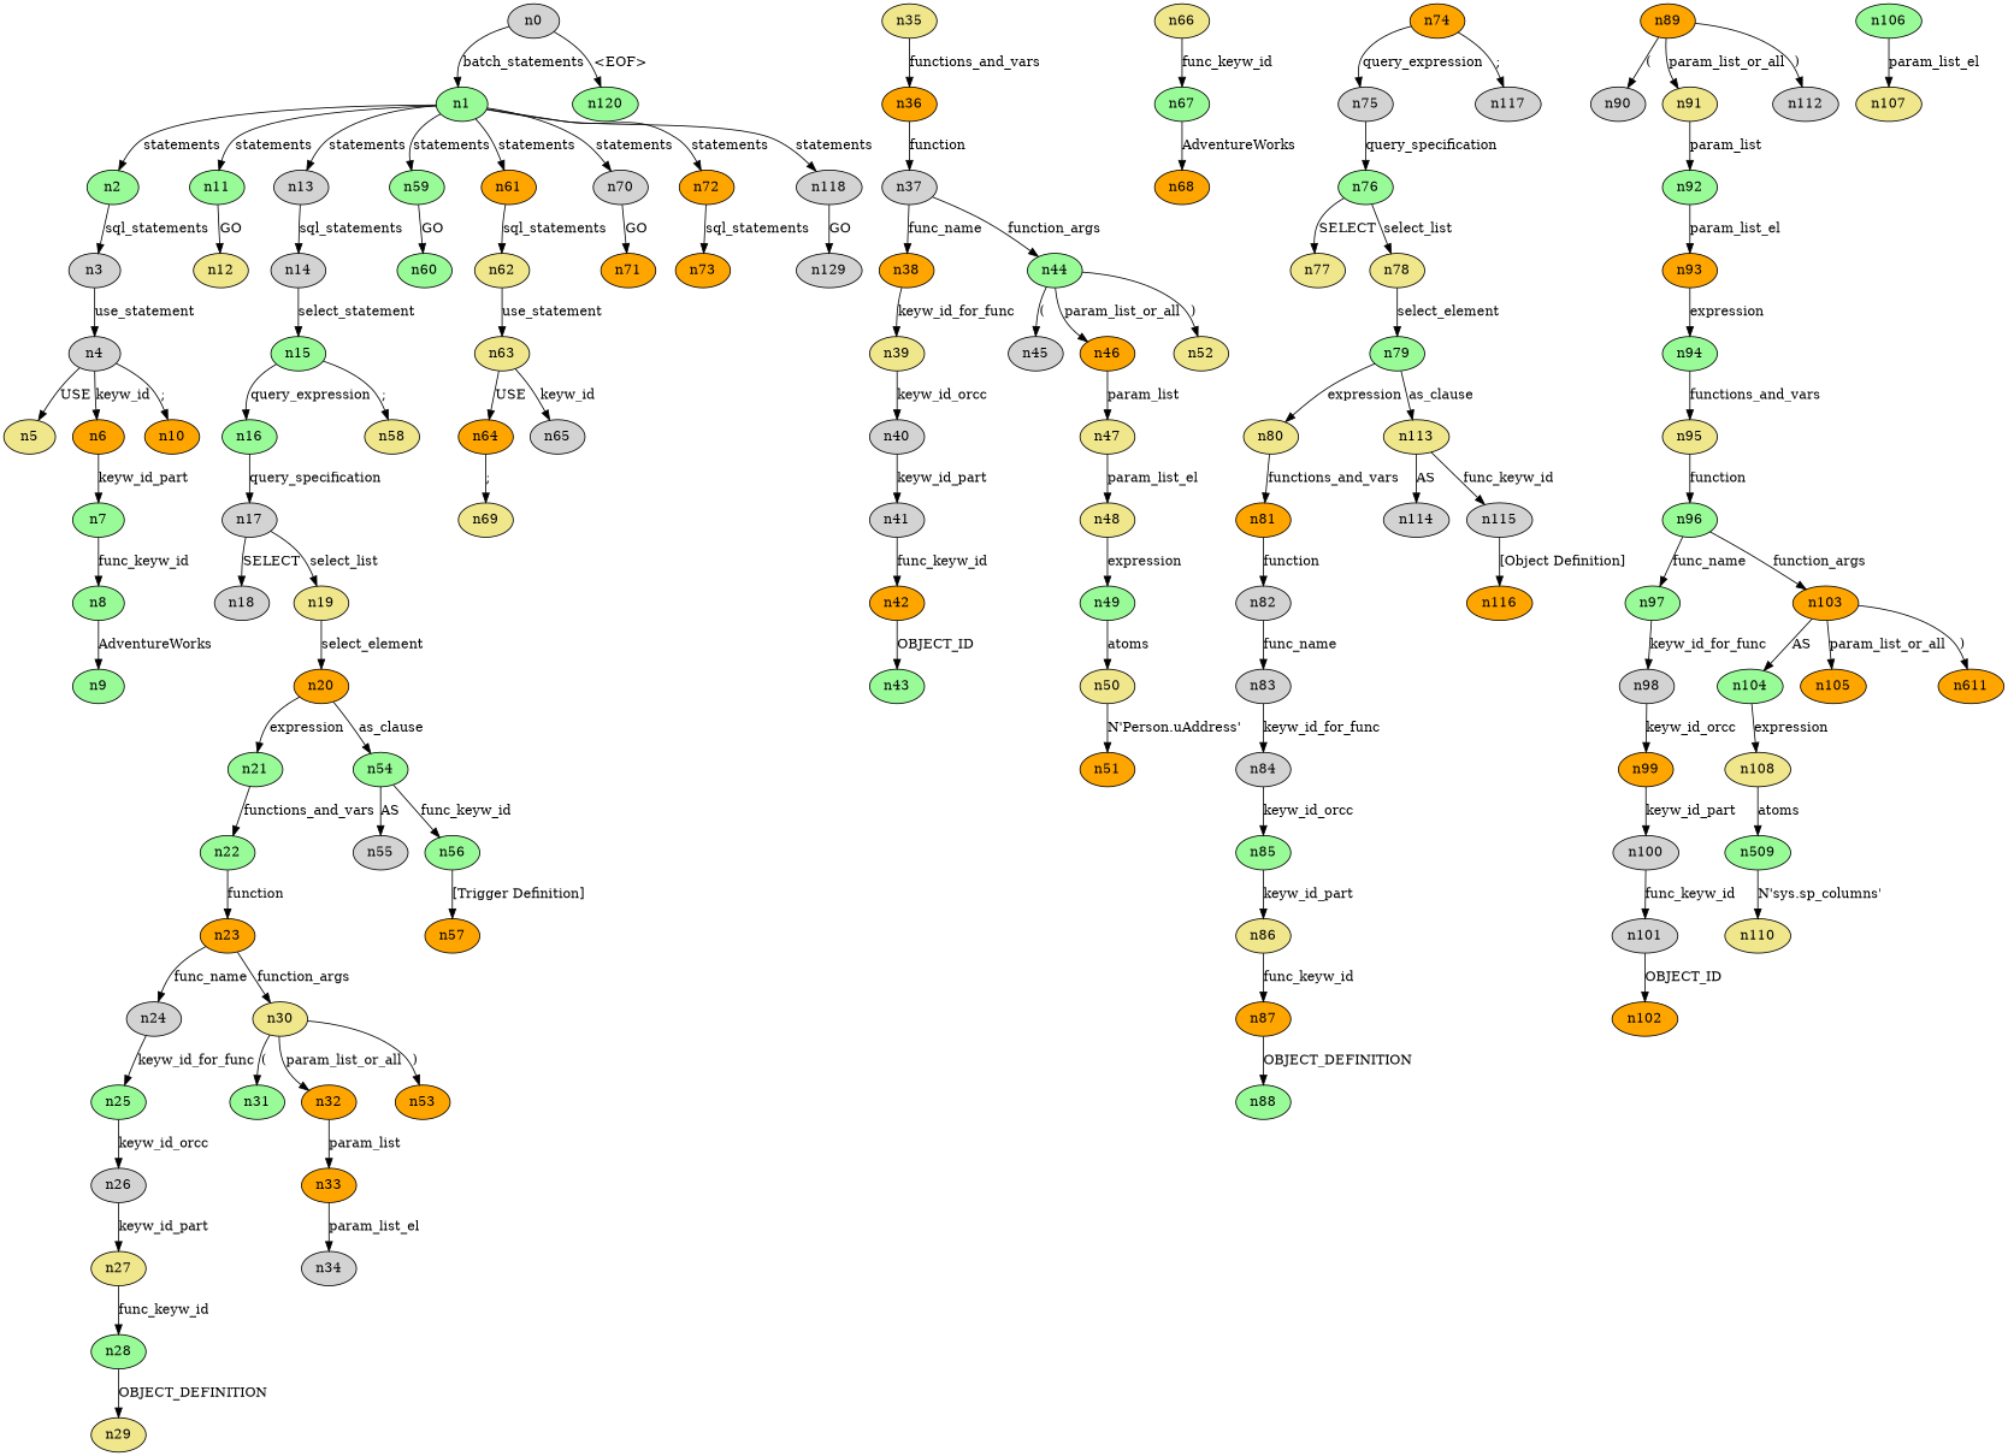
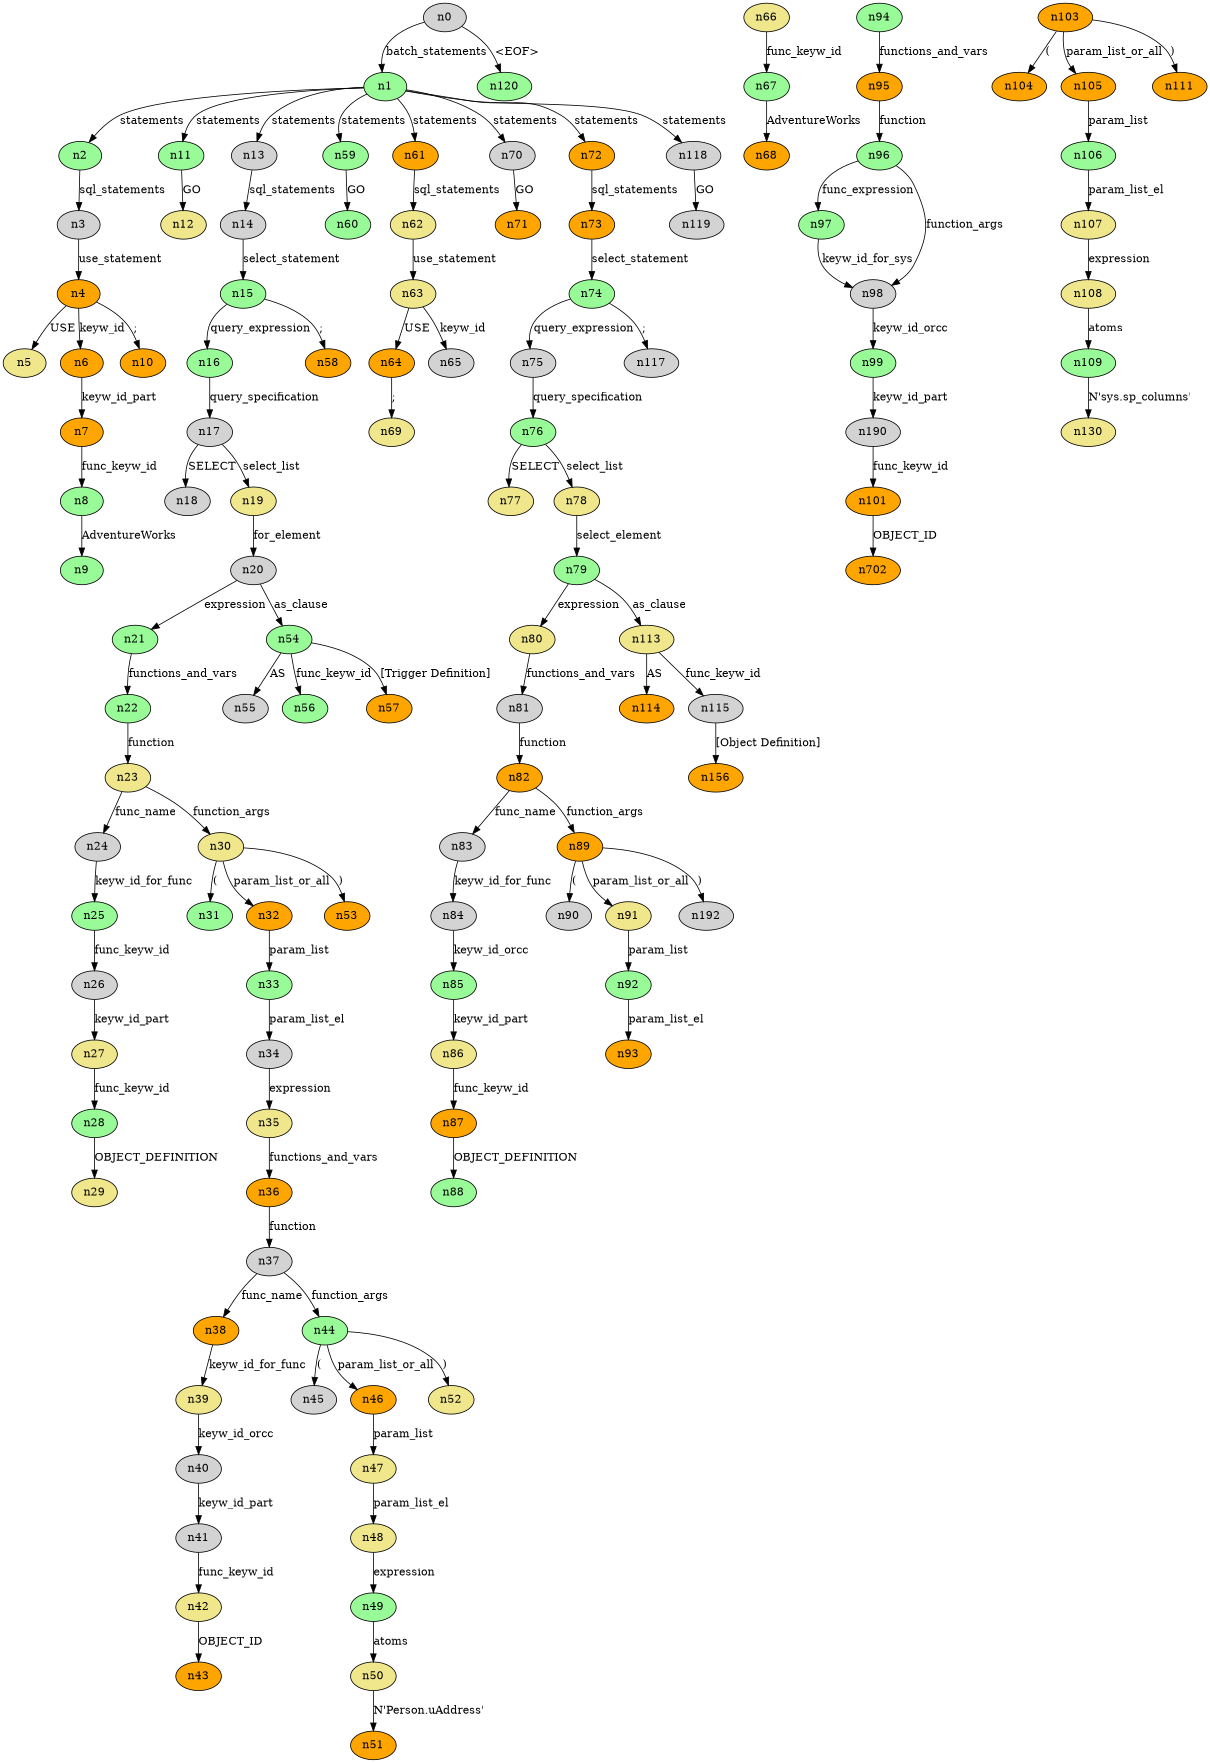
  digraph {
    node [fillcolor=palegreen style=filled]
    n0 [fillcolor=lightgrey]
    n1
    n120
    n2
    n11
    n13 [fillcolor=lightgrey]
    n59
    n61 [fillcolor=orange]
    n70 [fillcolor=lightgrey]
    n72 [fillcolor=orange]
    n118 [fillcolor=lightgrey]
    n3 [fillcolor=lightgrey]
    n12 [fillcolor=khaki]
    n14 [fillcolor=lightgrey]
    n60
    n62 [fillcolor=khaki]
    n71 [fillcolor=orange]
    n73 [fillcolor=orange]
-   n119 [fillcolor=lightgrey label=n129]
-   n4 [fillcolor=lightgrey]
+   n119 [fillcolor=lightgrey]
+   n4 [fillcolor=orange]
    n5 [fillcolor=khaki]
    n6 [fillcolor=orange]
    n10 [fillcolor=orange]
-   n7
+   n7 [fillcolor=orange]
    n8
    n9
    n15
    n16
-   n58 [fillcolor=khaki]
+   n58 [fillcolor=orange]
    n17 [fillcolor=lightgrey]
    n18 [fillcolor=lightgrey]
    n19 [fillcolor=khaki]
-   n20 [fillcolor=orange]
+   n20 [fillcolor=lightgrey]
    n21
    n54
    n22
    n55 [fillcolor=lightgrey]
    n56
-   n23 [fillcolor=orange]
+   n23 [fillcolor=khaki]
    n24 [fillcolor=lightgrey]
    n30 [fillcolor=khaki]
    n25
    n31
    n32 [fillcolor=orange]
    n53 [fillcolor=orange]
    n26 [fillcolor=lightgrey]
    n27 [fillcolor=khaki]
    n28
    n29 [fillcolor=khaki]
-   n33 [fillcolor=orange]
+   n33
    n34 [fillcolor=lightgrey]
    n35 [fillcolor=khaki]
    n36 [fillcolor=orange]
    n37 [fillcolor=lightgrey]
    n38 [fillcolor=orange]
    n44
    n39 [fillcolor=khaki]
    n45 [fillcolor=lightgrey]
    n46 [fillcolor=orange]
    n52 [fillcolor=khaki]
    n40 [fillcolor=lightgrey]
    n41 [fillcolor=lightgrey]
-   n42 [fillcolor=orange]
-   n43
+   n42 [fillcolor=khaki]
+   n43 [fillcolor=orange]
    n47 [fillcolor=khaki]
    n48 [fillcolor=khaki]
    n49
    n50 [fillcolor=khaki]
    n51 [fillcolor=orange]
    n57 [fillcolor=orange]
    n63 [fillcolor=khaki]
    n64 [fillcolor=orange]
    n65 [fillcolor=lightgrey]
    n69 [fillcolor=khaki]
    n66 [fillcolor=khaki]
    n67
    n68 [fillcolor=orange]
-   n74 [fillcolor=orange]
+   n74
    n75 [fillcolor=lightgrey]
    n117 [fillcolor=lightgrey]
    n76
    n77 [fillcolor=khaki]
    n78 [fillcolor=khaki]
    n79
    n80 [fillcolor=khaki]
    n113 [fillcolor=khaki]
-   n81 [fillcolor=orange]
-   n114 [fillcolor=lightgrey]
+   n81 [fillcolor=lightgrey]
+   n114 [fillcolor=orange]
    n115 [fillcolor=lightgrey]
-   n82 [fillcolor=lightgrey]
+   n82 [fillcolor=orange]
    n83 [fillcolor=lightgrey]
    n89 [fillcolor=orange]
    n84 [fillcolor=lightgrey]
    n90 [fillcolor=lightgrey]
    n91 [fillcolor=khaki]
-   n112 [fillcolor=lightgrey]
+   n112 [fillcolor=lightgrey label=n192]
    n85
    n86 [fillcolor=khaki]
    n87 [fillcolor=orange]
    n88
    n92
    n93 [fillcolor=orange]
    n94
-   n95 [fillcolor=khaki]
+   n95 [fillcolor=orange]
    n96
    n97
    n103 [fillcolor=orange]
    n98 [fillcolor=lightgrey]
-   n104
+   n104 [fillcolor=orange]
    n105 [fillcolor=orange]
-   n111 [fillcolor=orange label=n611]
-   n99 [fillcolor=orange]
-   n100 [fillcolor=lightgrey]
-   n101 [fillcolor=lightgrey]
-   n102 [fillcolor=orange]
+   n111 [fillcolor=orange]
+   n99
+   n100 [fillcolor=lightgrey label=n190]
+   n101 [fillcolor=orange]
+   n102 [fillcolor=orange label=n702]
    n106
    n107 [fillcolor=khaki]
    n108 [fillcolor=khaki]
-   n109 [label=n509]
-   n110 [fillcolor=khaki]
-   n116 [fillcolor=orange]
+   n109
+   n110 [fillcolor=khaki label=n130]
+   n116 [fillcolor=orange label=n156]
    n0 -> n1 [label=batch_statements]
    n0 -> n120 [label="<EOF>"]
    n1 -> n2 [label=statements]
    n1 -> n11 [label=statements]
    n1 -> n13 [label=statements]
    n1 -> n59 [label=statements]
    n1 -> n61 [label=statements]
    n1 -> n70 [label=statements]
    n1 -> n72 [label=statements]
    n1 -> n118 [label=statements]
    n2 -> n3 [label=sql_statements]
    n11 -> n12 [label=GO]
    n13 -> n14 [label=sql_statements]
    n59 -> n60 [label=GO]
    n61 -> n62 [label=sql_statements]
    n70 -> n71 [label=GO]
    n72 -> n73 [label=sql_statements]
    n118 -> n119 [label=GO]
    n3 -> n4 [label=use_statement]
    n14 -> n15 [label=select_statement]
    n62 -> n63 [label=use_statement]
+   n73 -> n74 [label=select_statement]
    n4 -> n5 [label=USE]
    n4 -> n6 [label=keyw_id]
    n4 -> n10 [label=";"]
    n6 -> n7 [label=keyw_id_part]
    n7 -> n8 [label=func_keyw_id]
    n8 -> n9 [label=AdventureWorks]
    n15 -> n16 [label=query_expression]
    n15 -> n58 [label=";"]
    n16 -> n17 [label=query_specification]
    n17 -> n18 [label=SELECT]
    n17 -> n19 [label=select_list]
-   n19 -> n20 [label=select_element]
+   n19 -> n20 [label=for_element]
    n20 -> n21 [label=expression]
    n20 -> n54 [label=as_clause]
    n21 -> n22 [label=functions_and_vars]
    n54 -> n55 [label=AS]
    n54 -> n56 [label=func_keyw_id]
    n22 -> n23 [label=function]
-   n56 -> n57 [label="[Trigger Definition]"]
+   n54 -> n57 [label="[Trigger Definition]"]
    n23 -> n24 [label=func_name]
    n23 -> n30 [label=function_args]
    n24 -> n25 [label=keyw_id_for_func]
    n30 -> n31 [label="("]
    n30 -> n32 [label=param_list_or_all]
    n30 -> n53 [label=")"]
-   n25 -> n26 [label=keyw_id_orcc]
+   n25 -> n26 [label=func_keyw_id]
    n32 -> n33 [label=param_list]
    n26 -> n27 [label=keyw_id_part]
    n27 -> n28 [label=func_keyw_id]
    n28 -> n29 [label=OBJECT_DEFINITION]
    n33 -> n34 [label=param_list_el]
+   n34 -> n35 [label=expression]
    n35 -> n36 [label=functions_and_vars]
    n36 -> n37 [label=function]
    n37 -> n38 [label=func_name]
    n37 -> n44 [label=function_args]
    n38 -> n39 [label=keyw_id_for_func]
    n44 -> n45 [label="("]
    n44 -> n46 [label=param_list_or_all]
    n44 -> n52 [label=")"]
    n39 -> n40 [label=keyw_id_orcc]
    n46 -> n47 [label=param_list]
    n40 -> n41 [label=keyw_id_part]
    n41 -> n42 [label=func_keyw_id]
    n42 -> n43 [label=OBJECT_ID]
    n47 -> n48 [label=param_list_el]
    n48 -> n49 [label=expression]
    n49 -> n50 [label=atoms]
    n50 -> n51 [label="N'Person.uAddress'"]
    n63 -> n64 [label=USE]
    n63 -> n65 [label=keyw_id]
    n64 -> n69 [label=";"]
    n66 -> n67 [label=func_keyw_id]
    n67 -> n68 [label=AdventureWorks]
    n74 -> n75 [label=query_expression]
    n74 -> n117 [label=";"]
    n75 -> n76 [label=query_specification]
    n76 -> n77 [label=SELECT]
    n76 -> n78 [label=select_list]
    n78 -> n79 [label=select_element]
    n79 -> n80 [label=expression]
    n79 -> n113 [label=as_clause]
    n80 -> n81 [label=functions_and_vars]
    n113 -> n114 [label=AS]
    n113 -> n115 [label=func_keyw_id]
    n81 -> n82 [label=function]
    n115 -> n116 [label="[Object Definition]"]
    n82 -> n83 [label=func_name]
+   n82 -> n89 [label=function_args]
    n83 -> n84 [label=keyw_id_for_func]
    n89 -> n90 [label="("]
    n89 -> n91 [label=param_list_or_all]
    n89 -> n112 [label=")"]
    n84 -> n85 [label=keyw_id_orcc]
    n91 -> n92 [label=param_list]
    n85 -> n86 [label=keyw_id_part]
    n86 -> n87 [label=func_keyw_id]
    n87 -> n88 [label=OBJECT_DEFINITION]
    n92 -> n93 [label=param_list_el]
-   n93 -> n94 [label=expression]
    n94 -> n95 [label=functions_and_vars]
    n95 -> n96 [label=function]
-   n96 -> n97 [label=func_name]
-   n96 -> n103 [label=function_args]
-   n97 -> n98 [label=keyw_id_for_func]
-   n103 -> n104 [label=AS]
+   n96 -> n97 [label=func_expression]
+   n96 -> n98 [label=function_args]
+   n97 -> n98 [label=keyw_id_for_sys]
+   n103 -> n104 [label="("]
    n103 -> n105 [label=param_list_or_all]
    n103 -> n111 [label=")"]
    n98 -> n99 [label=keyw_id_orcc]
+   n105 -> n106 [label=param_list]
    n99 -> n100 [label=keyw_id_part]
    n100 -> n101 [label=func_keyw_id]
    n101 -> n102 [label=OBJECT_ID]
    n106 -> n107 [label=param_list_el]
-   n104 -> n108 [label=expression]
+   n107 -> n108 [label=expression]
    n108 -> n109 [label=atoms]
    n109 -> n110 [label="N'sys.sp_columns'"]
  }
